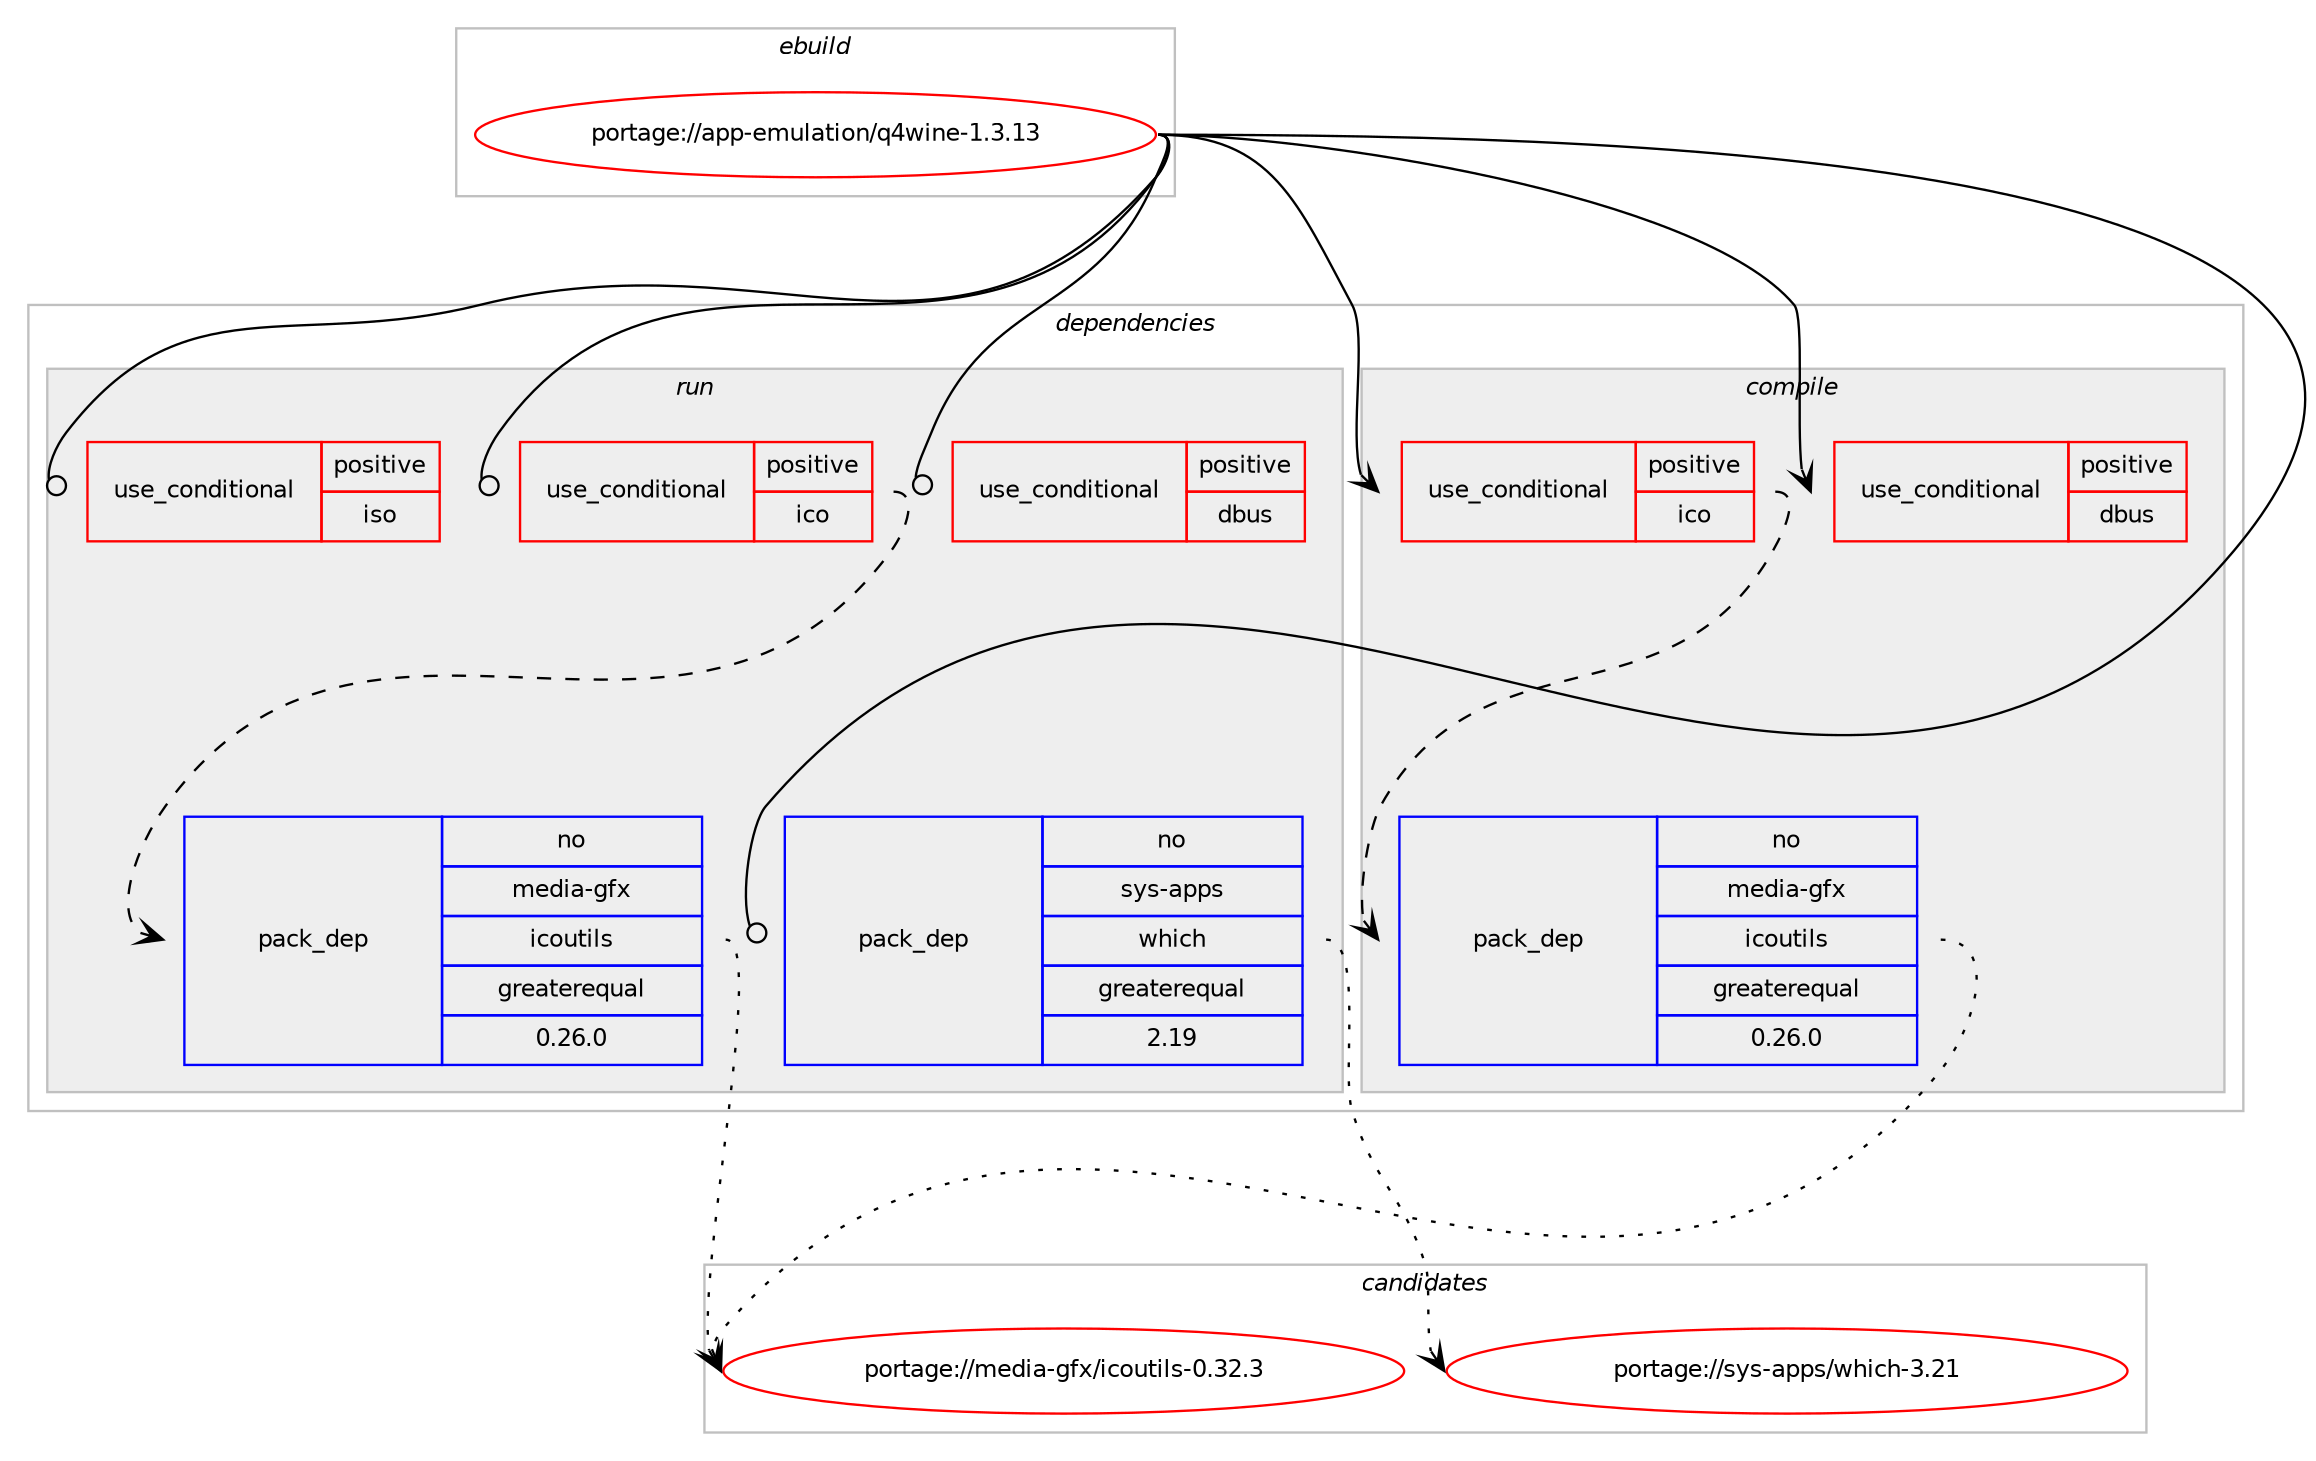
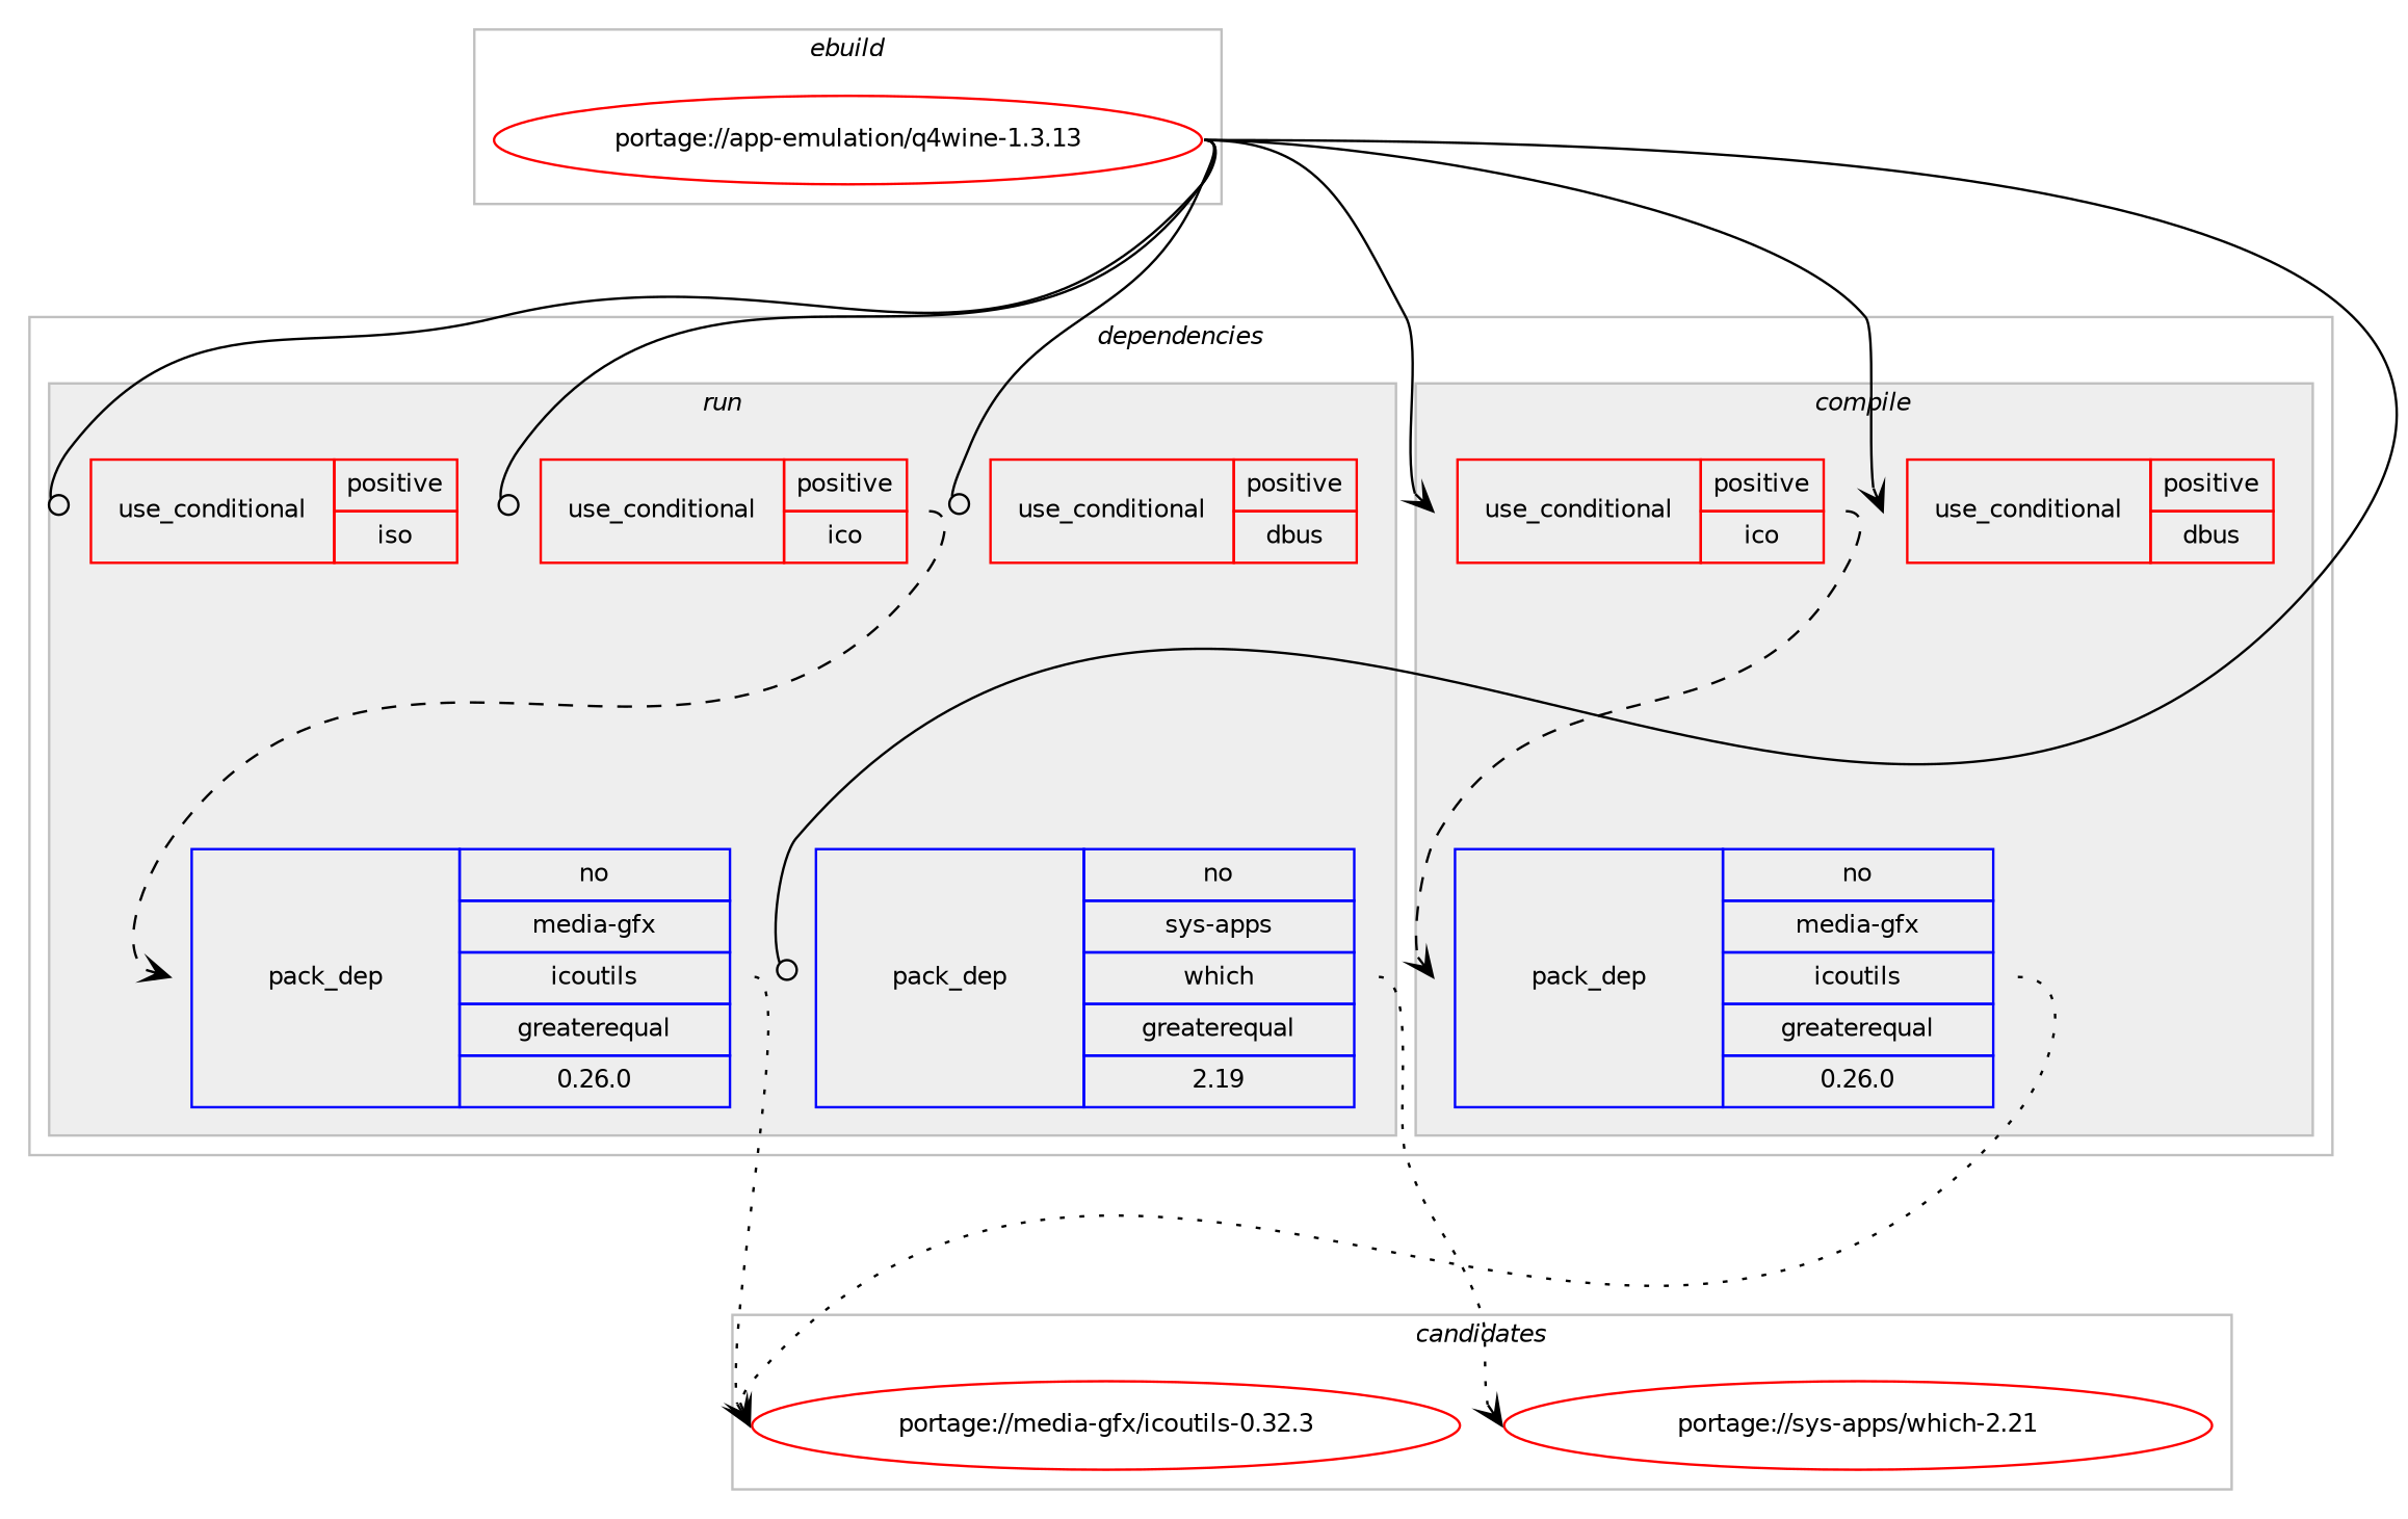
  digraph {
    compound=true
    concentrate=true
    fontname=Helvetica
    fontsize=10
    newrank=true
    rankdir=TB
    ranksep=1.5
    node [color=red fontname=Helvetica fontsize=10 shape=none]
    edge [arrowhead=vee headport=w style=solid tailport=e weight=20]
    n1 [label="portage://app-emulation/q4wine-1.3.13" width=4 shape=""]
    n2 [label=<<TABLE BORDER="0" CELLBORDER="1" CELLSPACING="0" CELLPADDING="4"><TR><TD ROWSPAN="3" CELLPADDING="10">use_conditional</TD></TR><TR><TD>positive</TD></TR><TR><TD>dbus</TD></TR></TABLE>>]
    n3 [color=blue label=<<TABLE BORDER="0" CELLBORDER="1" CELLSPACING="0" CELLPADDING="4" WIDTH="220"><TR><TD ROWSPAN="6" CELLPADDING="30">pack_dep</TD></TR><TR><TD WIDTH="110">no</TD></TR><TR><TD>media-gfx</TD></TR><TR><TD>icoutils</TD></TR><TR><TD>greaterequal</TD></TR><TR><TD>0.26.0</TD></TR></TABLE>>]
    n4 [label=<<TABLE BORDER="0" CELLBORDER="1" CELLSPACING="0" CELLPADDING="4"><TR><TD ROWSPAN="3" CELLPADDING="10">use_conditional</TD></TR><TR><TD>positive</TD></TR><TR><TD>ico</TD></TR></TABLE>>]
    n5 [label=<<TABLE BORDER="0" CELLBORDER="1" CELLSPACING="0" CELLPADDING="4"><TR><TD ROWSPAN="3" CELLPADDING="10">use_conditional</TD></TR><TR><TD>positive</TD></TR><TR><TD>dbus</TD></TR></TABLE>>]
    n6 [color=blue label=<<TABLE BORDER="0" CELLBORDER="1" CELLSPACING="0" CELLPADDING="4" WIDTH="220"><TR><TD ROWSPAN="6" CELLPADDING="30">pack_dep</TD></TR><TR><TD WIDTH="110">no</TD></TR><TR><TD>media-gfx</TD></TR><TR><TD>icoutils</TD></TR><TR><TD>greaterequal</TD></TR><TR><TD>0.26.0</TD></TR></TABLE>>]
    n7 [label=<<TABLE BORDER="0" CELLBORDER="1" CELLSPACING="0" CELLPADDING="4"><TR><TD ROWSPAN="3" CELLPADDING="10">use_conditional</TD></TR><TR><TD>positive</TD></TR><TR><TD>ico</TD></TR></TABLE>>]
    n8 [label=<<TABLE BORDER="0" CELLBORDER="1" CELLSPACING="0" CELLPADDING="4"><TR><TD ROWSPAN="3" CELLPADDING="10">use_conditional</TD></TR><TR><TD>positive</TD></TR><TR><TD>iso</TD></TR></TABLE>>]
    n9 [color=blue label=<<TABLE BORDER="0" CELLBORDER="1" CELLSPACING="0" CELLPADDING="4" WIDTH="220"><TR><TD ROWSPAN="6" CELLPADDING="30">pack_dep</TD></TR><TR><TD WIDTH="110">no</TD></TR><TR><TD>sys-apps</TD></TR><TR><TD>which</TD></TR><TR><TD>greaterequal</TD></TR><TR><TD>2.19</TD></TR></TABLE>>]
    n10 [label="portage://media-gfx/icoutils-0.32.3" width=4 shape=""]
-   n11 [label="portage://sys-apps/which-3.21" width=4 shape=""]
+   n11 [label="portage://sys-apps/which-2.21" width=4 shape=""]
    subgraph cluster_1 {
      color=gray
      label=<<i>ebuild</i>>
      rank=same
      n1
    }
    subgraph cluster_2 {
      color=gray
      label=<<i>dependencies</i>>
      subgraph cluster_3 {
        color=gray
        fillcolor="#eeeeee"
        label=<<i>compile</i>>
        style=filled
        subgraph sub_4 {
          color=gray
          fillcolor="#eeeeee"
          label=<<i>compile</i>>
          style=filled
          n2
        }
        subgraph sub_5 {
          color=gray
          fillcolor="#eeeeee"
          label=<<i>compile</i>>
          style=filled
          n4
          subgraph sub_6 {
            color=gray
            fillcolor="#eeeeee"
            label=<<i>compile</i>>
            style=filled
            n3
          }
        }
      }
      subgraph cluster_7 {
        color=gray
        fillcolor="#eeeeee"
        label=<<i>compile and run</i>>
        style=filled
      }
      subgraph cluster_8 {
        color=gray
        fillcolor="#eeeeee"
        label=<<i>run</i>>
        style=filled
        subgraph sub_9 {
          color=gray
          fillcolor="#eeeeee"
          label=<<i>run</i>>
          style=filled
          n5
        }
        subgraph sub_10 {
          color=gray
          fillcolor="#eeeeee"
          label=<<i>run</i>>
          style=filled
          n7
          subgraph sub_11 {
            color=gray
            fillcolor="#eeeeee"
            label=<<i>run</i>>
            style=filled
            n6
          }
        }
        subgraph sub_12 {
          color=gray
          fillcolor="#eeeeee"
          label=<<i>run</i>>
          style=filled
          n8
        }
        subgraph sub_13 {
          color=gray
          fillcolor="#eeeeee"
          label=<<i>run</i>>
          style=filled
          n9
        }
      }
    }
    subgraph cluster_14 {
      color=gray
      label=<<i>candidates</i>>
      rank=same
      subgraph sub_15 {
        color=black
        label=<<i>candidates</i>>
        nodesep=1
        rank=same
        n10
      }
      subgraph sub_16 {
        color=black
        label=<<i>candidates</i>>
        nodesep=1
        rank=same
        n10
      }
      subgraph sub_17 {
        color=black
        label=<<i>candidates</i>>
        nodesep=1
        rank=same
        n11
      }
    }
    n1 -> n2
    n1 -> n4
    n1 -> n5 [arrowhead=odot]
    n1 -> n7 [arrowhead=odot]
    n1 -> n8 [arrowhead=odot]
    n1 -> n9 [arrowhead=odot]
    n3 -> n10 [style=dotted weight=100]
    n4 -> n3 [style=dashed]
    n6 -> n10 [style=dotted weight=100]
    n7 -> n6 [style=dashed]
    n9 -> n11 [style=dotted weight=100]
  }
